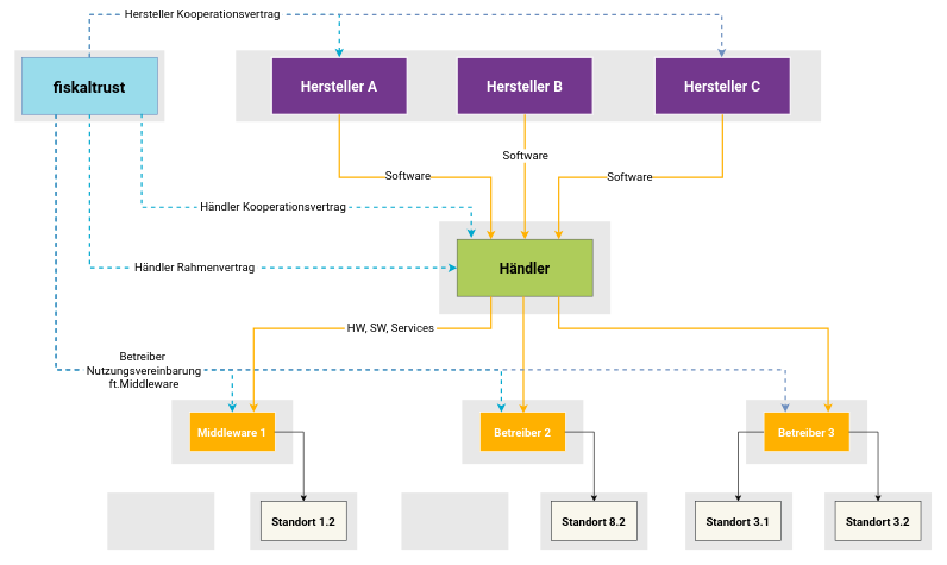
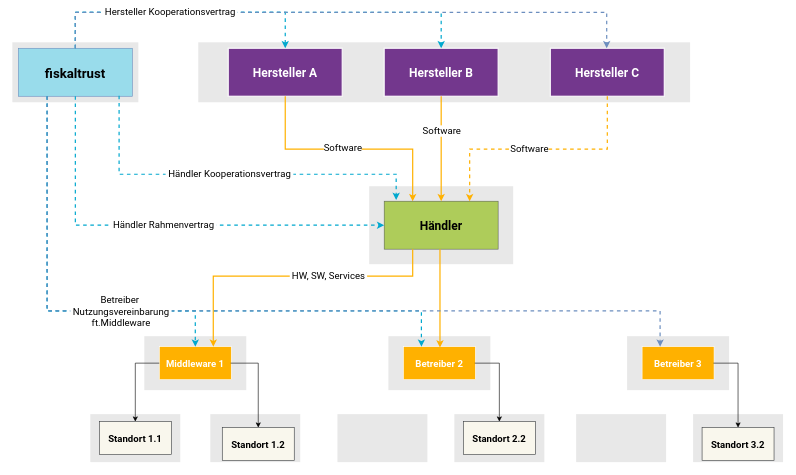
  <mxCell id="0" />
  <mxCell id="1" parent="0" />
  <mxCell id="2" value="" style="strokeColor=none;opacity=30;fillColor=#b2b2b2;" parent="1" vertex="1"><mxGeometry x="330" y="70" width="820" height="100" as="geometry" /></mxCell>
  <mxCell id="3" value="" style="strokeColor=none;opacity=30;fillColor=#b2b2b2;" parent="1" vertex="1"><mxGeometry x="20" y="70" width="210" height="100.0" as="geometry" /></mxCell>
  <mxCell id="4" value="" style="strokeColor=none;opacity=30;fillColor=#b2b2b2;" parent="1" vertex="1"><mxGeometry x="615" y="310" width="240" height="130" as="geometry" /></mxCell>
  <mxCell id="5" value="" style="strokeColor=none;opacity=30;fillColor=#b2b2b2;" parent="1" vertex="1"><mxGeometry x="240" y="560" width="170" height="90" as="geometry" /></mxCell>
  <mxCell id="6" value="" style="strokeColor=none;opacity=30;fillColor=#b2b2b2;" parent="1" vertex="1"><mxGeometry x="350" y="690" width="150" height="80" as="geometry" /></mxCell>
  <mxCell id="7" value="fiskaltrust" style="rounded=0;strokeColor=#6c8ebf;fontStyle=1;fontFamily=Roboto;fontSize=22;fillColor=#99dceb;fontSource=https%3A%2F%2Ffonts.googleapis.com%2Fcss%3Ffamily%3DRoboto;" parent="1" vertex="1"><mxGeometry x="30" y="80" width="190" height="80" as="geometry" /></mxCell>
  <mxCell id="8" value="Hersteller A" style="rounded=0;gradientColor=none;fontColor=#FFFFFF;fontStyle=1;fontFamily=Roboto;fontSize=20;fillColor=#672483;opacity=90;strokeColor=#FFFFFF;strokeWidth=2;fontSource=https%3A%2F%2Ffonts.googleapis.com%2Fcss%3Ffamily%3DRoboto;" parent="1" vertex="1"><mxGeometry x="380" y="80" width="190" height="80" as="geometry" /></mxCell>
  <mxCell id="9" value="" style="edgeStyle=elbowEdgeStyle;elbow=vertical;strokeWidth=2;rounded=0;entryX=0.25;entryY=0;entryDx=0;entryDy=0;fillColor=#ffcc99;strokeColor=#ffb100;" parent="1" source="8" target="17" edge="1"><mxGeometry x="28" y="265.5" width="100" height="100" as="geometry"><mxPoint x="-83" y="245.5" as="sourcePoint" /><mxPoint x="62" y="465.5" as="targetPoint" /></mxGeometry></mxCell>
  <mxCell id="10" value="&lt;font style=&quot;font-size: 16px&quot; color=&quot;#000000&quot; face=&quot;Roboto&quot; data-font-src=&quot;https://fonts.googleapis.com/css?family=Roboto&quot;&gt;Software&lt;/font&gt;" style="edgeLabel;html=1;align=center;verticalAlign=middle;resizable=0;points=[];fontColor=#3399FF;" parent="9" vertex="1" connectable="0"><mxGeometry relative="1" as="geometry"><mxPoint x="-11" y="-3" as="offset" /></mxGeometry></mxCell>
  <mxCell id="11" value="Hersteller B" style="rounded=0;gradientColor=none;fontColor=#FFFFFF;fontStyle=1;fontFamily=Roboto;fontSize=20;fillColor=#672483;opacity=90;strokeColor=#FFFFFF;strokeWidth=2;fontSource=https%3A%2F%2Ffonts.googleapis.com%2Fcss%3Ffamily%3DRoboto;" parent="1" vertex="1"><mxGeometry x="640" y="80" width="190" height="80" as="geometry" /></mxCell>
  <mxCell id="12" value="Hersteller C" style="rounded=0;gradientColor=none;fontColor=#FFFFFF;fontStyle=1;fontFamily=Roboto;fontSize=20;fillColor=#672483;opacity=90;strokeColor=#FFFFFF;strokeWidth=2;fontSource=https%3A%2F%2Ffonts.googleapis.com%2Fcss%3Ffamily%3DRoboto;" parent="1" vertex="1"><mxGeometry x="917" y="80" width="190" height="80" as="geometry" /></mxCell>
  <mxCell id="13" value="" style="edgeStyle=elbowEdgeStyle;elbow=vertical;strokeWidth=2;rounded=0;fillColor=#dae8fc;dashed=1;strokeColor=#00a8ce;" parent="1" source="7" target="8" edge="1"><mxGeometry x="28" y="265.5" width="100" height="100" as="geometry"><mxPoint x="125" y="80" as="sourcePoint" /><mxPoint x="250" y="20" as="targetPoint" /><Array as="points"><mxPoint x="300" y="20" /></Array></mxGeometry></mxCell>
+ <mxCell id="14" value="" style="edgeStyle=elbowEdgeStyle;elbow=vertical;strokeWidth=2;rounded=0;exitX=0.5;exitY=0;exitDx=0;exitDy=0;fillColor=#dae8fc;dashed=1;strokeColor=#00a8ce;" parent="1" source="7" target="11" edge="1"><mxGeometry x="38" y="275.5" width="100" height="100" as="geometry"><mxPoint x="130" y="80" as="sourcePoint" /><mxPoint x="485" y="90" as="targetPoint" /><Array as="points"><mxPoint x="430" y="20" /></Array></mxGeometry></mxCell>
  <mxCell id="15" value="" style="edgeStyle=elbowEdgeStyle;elbow=vertical;strokeWidth=2;rounded=0;entryX=0.5;entryY=0;entryDx=0;entryDy=0;fontColor=#3399FF;fillColor=#dae8fc;strokeColor=#6c8ebf;dashed=1;" parent="1" edge="1"><mxGeometry x="268" y="275.5" width="100" height="100" as="geometry"><mxPoint x="125" y="80" as="sourcePoint" /><mxPoint x="1011" y="80" as="targetPoint" /><Array as="points"><mxPoint x="660" y="20" /></Array></mxGeometry></mxCell>
  <mxCell id="16" value="&lt;font style=&quot;font-size: 16px&quot; color=&quot;#000000&quot; face=&quot;Roboto&quot; data-font-src=&quot;https://fonts.googleapis.com/css?family=Roboto&quot;&gt;&amp;nbsp;Hersteller Kooperationsvertrag&amp;nbsp;&lt;/font&gt;" style="edgeLabel;html=1;align=center;verticalAlign=middle;resizable=0;points=[];fontColor=#3399FF;" parent="15" vertex="1" connectable="0"><mxGeometry relative="1" as="geometry"><mxPoint x="-286" y="-2" as="offset" /></mxGeometry></mxCell>
  <mxCell id="17" value="Händler" style="rounded=0;strokeColor=#36393d;fontStyle=1;fontFamily=Roboto;fontSize=20;fillColor=#96c11f;opacity=70;fontSource=https%3A%2F%2Ffonts.googleapis.com%2Fcss%3Ffamily%3DRoboto;" parent="1" vertex="1"><mxGeometry x="640" y="335" width="190" height="80" as="geometry" /></mxCell>
  <mxCell id="18" value="" style="edgeStyle=elbowEdgeStyle;elbow=vertical;strokeWidth=2;rounded=0;fontColor=#3399FF;fillColor=#dae8fc;dashed=1;strokeColor=#00a8ce;exitX=0.5;exitY=1;exitDx=0;exitDy=0;" parent="1" source="7" target="17" edge="1"><mxGeometry x="279" y="285.5" width="100" height="100" as="geometry"><mxPoint x="125" y="220" as="sourcePoint" /><mxPoint x="590" y="360" as="targetPoint" /><Array as="points"><mxPoint x="173" y="375" /></Array></mxGeometry></mxCell>
  <mxCell id="19" value="&lt;font style=&quot;font-size: 16px&quot; color=&quot;#000000&quot;&gt;&amp;nbsp;Händler Rahmenvertrag&amp;nbsp;&lt;/font&gt;" style="edgeLabel;html=1;align=center;verticalAlign=middle;resizable=0;points=[];fontColor=#3399FF;fontFamily=Roboto;fontSource=https%3A%2F%2Ffonts.googleapis.com%2Fcss%3Ffamily%3DRoboto;" parent="18" vertex="1" connectable="0"><mxGeometry relative="1" as="geometry"><mxPoint x="-4" y="-2" as="offset" /></mxGeometry></mxCell>
  <mxCell id="20" value="" style="edgeStyle=elbowEdgeStyle;elbow=horizontal;strokeWidth=2;rounded=0;entryX=0.5;entryY=0;entryDx=0;entryDy=0;exitX=0.5;exitY=1;exitDx=0;exitDy=0;fillColor=#ffcc99;strokeColor=#ffb100;" parent="1" source="11" target="17" edge="1"><mxGeometry x="38" y="275.5" width="100" height="100" as="geometry"><mxPoint x="485" y="170" as="sourcePoint" /><mxPoint x="676.09" y="346.04" as="targetPoint" /></mxGeometry></mxCell>
  <mxCell id="21" value="&lt;font style=&quot;font-size: 16px&quot; color=&quot;#000000&quot; face=&quot;Roboto&quot; data-font-src=&quot;https://fonts.googleapis.com/css?family=Roboto&quot;&gt;Software&lt;/font&gt;" style="edgeLabel;html=1;align=center;verticalAlign=middle;resizable=0;points=[];fontColor=#3399FF;" parent="20" vertex="1" connectable="0"><mxGeometry relative="1" as="geometry"><mxPoint y="-31" as="offset" /></mxGeometry></mxCell>
- <mxCell id="22" value="" style="edgeStyle=elbowEdgeStyle;elbow=vertical;strokeWidth=2;rounded=0;entryX=0.75;entryY=0;entryDx=0;entryDy=0;exitX=0.5;exitY=1;exitDx=0;exitDy=0;fillColor=#ffcc99;strokeColor=#ffb100;" parent="1" source="12" target="17" edge="1"><mxGeometry x="38" y="275.5" width="100" height="100" as="geometry"><mxPoint x="485" y="170" as="sourcePoint" /><mxPoint x="671.09" y="346.04" as="targetPoint" /><Array as="points"><mxPoint x="900" y="248" /></Array></mxGeometry></mxCell>
+ <mxCell id="22" value="" style="edgeStyle=elbowEdgeStyle;elbow=vertical;strokeWidth=2;rounded=0;entryX=0.75;entryY=0;entryDx=0;entryDy=0;exitX=0.5;exitY=1;exitDx=0;exitDy=0;fillColor=#ffcc99;strokeColor=#ffb100;dashed=1;" parent="1" source="12" target="17" edge="1"><mxGeometry x="38" y="275.5" width="100" height="100" as="geometry"><mxPoint x="485" y="170" as="sourcePoint" /><mxPoint x="671.09" y="346.04" as="targetPoint" /><Array as="points"><mxPoint x="900" y="248" /></Array></mxGeometry></mxCell>
  <mxCell id="23" value="&lt;font style=&quot;font-size: 16px&quot; color=&quot;#000000&quot; face=&quot;Roboto&quot; data-font-src=&quot;https://fonts.googleapis.com/css?family=Roboto&quot;&gt;Software&lt;/font&gt;" style="edgeLabel;html=1;align=center;verticalAlign=middle;resizable=0;points=[];fontColor=#3399FF;" parent="22" vertex="1" connectable="0"><mxGeometry relative="1" as="geometry"><mxPoint x="-17" y="-1" as="offset" /></mxGeometry></mxCell>
  <mxCell id="24" value="Middleware 1" style="rounded=0;fontStyle=1;fontFamily=Roboto;fontSize=16;fontColor=#ffffff;strokeColor=#FFFFFF;fillColor=#ffb100;fontSource=https%3A%2F%2Ffonts.googleapis.com%2Fcss%3Ffamily%3DRoboto;" parent="1" vertex="1"><mxGeometry x="265" y="577.5" width="120" height="55" as="geometry" /></mxCell>
  <mxCell id="25" value="" style="edgeStyle=elbowEdgeStyle;elbow=vertical;strokeWidth=2;rounded=0;entryX=0.75;entryY=0;entryDx=0;entryDy=0;fillColor=#ffcc99;exitX=0.25;exitY=1;exitDx=0;exitDy=0;strokeColor=#ffb100;" parent="1" source="17" target="24" edge="1"><mxGeometry x="38" y="275.5" width="100" height="100" as="geometry"><mxPoint x="485" y="170" as="sourcePoint" /><mxPoint x="697.5" y="345" as="targetPoint" /><Array as="points"><mxPoint x="540" y="460" /></Array></mxGeometry></mxCell>
  <mxCell id="26" value="&lt;font color=&quot;#000000&quot;&gt;&amp;nbsp;HW, SW, Services&amp;nbsp;&lt;/font&gt;" style="edgeLabel;html=1;align=center;verticalAlign=middle;resizable=0;points=[];fontSize=16;fontColor=#FFB570;fontFamily=Roboto;fontSource=https%3A%2F%2Ffonts.googleapis.com%2Fcss%3Ffamily%3DRoboto;" parent="25" vertex="1" connectable="0"><mxGeometry relative="1" as="geometry"><mxPoint x="62" y="-1" as="offset" /></mxGeometry></mxCell>
- <mxCell id="27" value="Standort 1.2" style="rounded=0;fillColor=#f9f7ed;fontStyle=1;fontFamily=Roboto;fontSize=16;strokeColor=#36393d;fontSource=https%3A%2F%2Ffonts.googleapis.com%2Fcss%3Ffamily%3DRoboto;" parent="1" vertex="1"><mxGeometry x="365" y="702.5" width="120" height="55" as="geometry" /></mxCell>
+ <mxCell id="27" value="Standort 1.2" style="rounded=0;fillColor=#f9f7ed;fontStyle=1;fontFamily=Roboto;fontSize=16;strokeColor=#36393d;fontSource=https%3A%2F%2Ffonts.googleapis.com%2Fcss%3Ffamily%3DRoboto;" parent="1" vertex="1"><mxGeometry x="370" y="712.5" width="120" height="55" as="geometry" /></mxCell>
  <mxCell id="28" value="" style="strokeColor=none;opacity=30;fillColor=#b2b2b2;" parent="1" vertex="1"><mxGeometry x="150" y="690" width="150" height="80" as="geometry" /></mxCell>
+ <mxCell id="29" value="Standort 1.1" style="rounded=0;fillColor=#f9f7ed;fontStyle=1;fontFamily=Roboto;fontSize=16;strokeColor=#36393d;fontSource=https%3A%2F%2Ffonts.googleapis.com%2Fcss%3Ffamily%3DRoboto;" parent="1" vertex="1"><mxGeometry x="165" y="702.5" width="120" height="55" as="geometry" /></mxCell>
  <mxCell id="30" value="" style="edgeStyle=elbowEdgeStyle;elbow=vertical;strokeWidth=1;rounded=0;fontColor=#3399FF;fillColor=#dae8fc;entryX=0.5;entryY=0;entryDx=0;entryDy=0;" parent="1" target="27" edge="1"><mxGeometry x="319" y="325.5" width="100" height="100" as="geometry"><mxPoint x="384" y="605" as="sourcePoint" /><mxPoint x="220" y="720" as="targetPoint" /><Array as="points"><mxPoint x="440" y="605" /></Array></mxGeometry></mxCell>
+ <mxCell id="31" value="" style="edgeStyle=elbowEdgeStyle;elbow=vertical;strokeWidth=1;rounded=0;fontColor=#3399FF;fillColor=#dae8fc;entryX=0.5;entryY=0;entryDx=0;entryDy=0;exitX=0;exitY=0.5;exitDx=0;exitDy=0;" parent="1" source="24" target="29" edge="1"><mxGeometry x="319" y="335.5" width="100" height="100" as="geometry"><mxPoint x="230" y="605" as="sourcePoint" /><mxPoint x="265" y="820" as="targetPoint" /><Array as="points"><mxPoint x="190" y="605" /></Array></mxGeometry></mxCell>
  <mxCell id="32" value="" style="strokeColor=none;opacity=30;fillColor=#b2b2b2;" parent="1" vertex="1"><mxGeometry x="647" y="560" width="170" height="90" as="geometry" /></mxCell>
  <mxCell id="33" value="" style="strokeColor=none;opacity=30;fillColor=#b2b2b2;" parent="1" vertex="1"><mxGeometry x="757" y="690" width="150" height="80" as="geometry" /></mxCell>
  <mxCell id="34" value="Betreiber 2" style="rounded=0;fontStyle=1;fontFamily=Roboto;fontSize=16;fontColor=#ffffff;strokeColor=#FFFFFF;fillColor=#ffb100;fontSource=https%3A%2F%2Ffonts.googleapis.com%2Fcss%3Ffamily%3DRoboto;" parent="1" vertex="1"><mxGeometry x="672" y="577.5" width="120" height="55" as="geometry" /></mxCell>
- <mxCell id="35" value="Standort 8.2" style="rounded=0;fillColor=#f9f7ed;fontStyle=1;fontFamily=Roboto;fontSize=16;strokeColor=#36393d;fontSource=https%3A%2F%2Ffonts.googleapis.com%2Fcss%3Ffamily%3DRoboto;" parent="1" vertex="1"><mxGeometry x="772" y="702.5" width="120" height="55" as="geometry" /></mxCell>
+ <mxCell id="35" value="Standort 2.2" style="rounded=0;fillColor=#f9f7ed;fontStyle=1;fontFamily=Roboto;fontSize=16;strokeColor=#36393d;fontSource=https%3A%2F%2Ffonts.googleapis.com%2Fcss%3Ffamily%3DRoboto;" parent="1" vertex="1"><mxGeometry x="772" y="702.5" width="120" height="55" as="geometry" /></mxCell>
  <mxCell id="36" value="" style="strokeColor=none;opacity=30;fillColor=#b2b2b2;" parent="1" vertex="1"><mxGeometry x="562" y="690" width="150" height="80" as="geometry" /></mxCell>
  <mxCell id="37" value="" style="edgeStyle=elbowEdgeStyle;elbow=vertical;strokeWidth=1;rounded=0;fontColor=#3399FF;fillColor=#dae8fc;entryX=0.5;entryY=0;entryDx=0;entryDy=0;" parent="1" target="35" edge="1"><mxGeometry x="726" y="325.5" width="100" height="100" as="geometry"><mxPoint x="791" y="605" as="sourcePoint" /><mxPoint x="627" y="720" as="targetPoint" /><Array as="points"><mxPoint x="847" y="605" /></Array></mxGeometry></mxCell>
  <mxCell id="38" value="" style="edgeStyle=elbowEdgeStyle;elbow=vertical;strokeWidth=2;rounded=0;fillColor=#ffcc99;strokeColor=#ffb100;" parent="1" edge="1"><mxGeometry x="49" y="285.5" width="100" height="100" as="geometry"><mxPoint x="733" y="415" as="sourcePoint" /><mxPoint x="733" y="579" as="targetPoint" /><Array as="points"><mxPoint x="661" y="500" /></Array></mxGeometry></mxCell>
  <mxCell id="39" value="" style="edgeStyle=elbowEdgeStyle;elbow=vertical;strokeWidth=2;rounded=0;fontColor=#3399FF;fillColor=#dae8fc;dashed=1;entryX=0.5;entryY=0;entryDx=0;entryDy=0;strokeColor=#00a8ce;" parent="1" target="24" edge="1"><mxGeometry x="289" y="273.5" width="100" height="100" as="geometry"><mxPoint x="78" y="160" as="sourcePoint" /><mxPoint x="325" y="555.5" as="targetPoint" /><Array as="points"><mxPoint x="200" y="518" /></Array></mxGeometry></mxCell>
  <mxCell id="40" value="" style="edgeStyle=elbowEdgeStyle;elbow=vertical;strokeWidth=2;rounded=0;fontColor=#3399FF;fillColor=#dae8fc;dashed=1;entryX=0.25;entryY=0;entryDx=0;entryDy=0;strokeColor=#00a8ce;" parent="1" target="34" edge="1"><mxGeometry x="299" y="283.5" width="100" height="100" as="geometry"><mxPoint x="78" y="160" as="sourcePoint" /><mxPoint x="702" y="566.5" as="targetPoint" /><Array as="points"><mxPoint x="310" y="518" /></Array></mxGeometry></mxCell>
  <mxCell id="41" value="" style="strokeColor=none;opacity=30;fillColor=#b2b2b2;" parent="1" vertex="1"><mxGeometry x="1045" y="560" width="170" height="90" as="geometry" /></mxCell>
  <mxCell id="42" value="" style="strokeColor=none;opacity=30;fillColor=#b2b2b2;" parent="1" vertex="1"><mxGeometry x="1155" y="690" width="150" height="80" as="geometry" /></mxCell>
  <mxCell id="43" value="Betreiber 3" style="rounded=0;fontStyle=1;fontFamily=Roboto;fontSize=16;fontColor=#ffffff;strokeColor=#FFFFFF;fillColor=#ffb100;fontSource=https%3A%2F%2Ffonts.googleapis.com%2Fcss%3Ffamily%3DRoboto;" parent="1" vertex="1"><mxGeometry x="1070" y="577.5" width="120" height="55" as="geometry" /></mxCell>
- <mxCell id="44" value="Standort 3.2" style="rounded=0;fillColor=#f9f7ed;fontStyle=1;fontFamily=Roboto;fontSize=16;strokeColor=#36393d;fontSource=https%3A%2F%2Ffonts.googleapis.com%2Fcss%3Ffamily%3DRoboto;" parent="1" vertex="1"><mxGeometry x="1170" y="702.5" width="120" height="55" as="geometry" /></mxCell>
+ <mxCell id="44" value="Standort 3.2" style="rounded=0;fillColor=#f9f7ed;fontStyle=1;fontFamily=Roboto;fontSize=16;strokeColor=#36393d;fontSource=https%3A%2F%2Ffonts.googleapis.com%2Fcss%3Ffamily%3DRoboto;" parent="1" vertex="1"><mxGeometry x="1170" y="712.5" width="120" height="55" as="geometry" /></mxCell>
  <mxCell id="45" value="" style="strokeColor=none;opacity=30;fillColor=#b2b2b2;" parent="1" vertex="1"><mxGeometry x="960" y="690" width="150" height="80" as="geometry" /></mxCell>
- <mxCell id="46" value="Standort 3.1" style="rounded=0;fillColor=#f9f7ed;fontStyle=1;fontFamily=Roboto;fontSize=16;strokeColor=#36393d;fontSource=https%3A%2F%2Ffonts.googleapis.com%2Fcss%3Ffamily%3DRoboto;" parent="1" vertex="1"><mxGeometry x="974" y="702.5" width="120" height="55" as="geometry" /></mxCell>
  <mxCell id="47" value="" style="edgeStyle=elbowEdgeStyle;elbow=vertical;strokeWidth=1;rounded=0;fontColor=#3399FF;fillColor=#dae8fc;entryX=0.5;entryY=0;entryDx=0;entryDy=0;" parent="1" target="44" edge="1"><mxGeometry x="1124" y="325.5" width="100" height="100" as="geometry"><mxPoint x="1189" y="605" as="sourcePoint" /><mxPoint x="1025" y="720" as="targetPoint" /><Array as="points"><mxPoint x="1245" y="605" /></Array></mxGeometry></mxCell>
- <mxCell id="48" value="" style="edgeStyle=elbowEdgeStyle;elbow=vertical;strokeWidth=1;rounded=0;fontColor=#3399FF;fillColor=#dae8fc;entryX=0.5;entryY=0;entryDx=0;entryDy=0;exitX=0;exitY=0.5;exitDx=0;exitDy=0;" parent="1" source="43" target="46" edge="1"><mxGeometry x="1124" y="335.5" width="100" height="100" as="geometry"><mxPoint x="1035" y="605" as="sourcePoint" /><mxPoint x="1070" y="820" as="targetPoint" /><Array as="points"><mxPoint x="995" y="605" /></Array></mxGeometry></mxCell>
  <mxCell id="49" value="" style="edgeStyle=elbowEdgeStyle;elbow=vertical;strokeWidth=2;rounded=0;fontColor=#3399FF;fillColor=#dae8fc;strokeColor=#6c8ebf;dashed=1;entryX=0.25;entryY=0;entryDx=0;entryDy=0;" parent="1" target="43" edge="1"><mxGeometry x="309" y="293.5" width="100" height="100" as="geometry"><mxPoint x="78" y="160" as="sourcePoint" /><mxPoint x="1080" y="548" as="targetPoint" /><Array as="points"><mxPoint x="450" y="518" /></Array></mxGeometry></mxCell>
  <mxCell id="50" value="&lt;font style=&quot;font-size: 16px&quot; color=&quot;#000000&quot;&gt;Betreiber&amp;nbsp;&lt;br&gt;&amp;nbsp;Nutzungsvereinbarung&amp;nbsp;&lt;br&gt;ft.Middleware&lt;/font&gt;" style="edgeLabel;html=1;align=center;verticalAlign=middle;resizable=0;points=[];fontColor=#3399FF;fontFamily=Roboto;fontSource=https%3A%2F%2Ffonts.googleapis.com%2Fcss%3Ffamily%3DRoboto;" parent="49" vertex="1" connectable="0"><mxGeometry relative="1" as="geometry"><mxPoint x="-240" as="offset" /></mxGeometry></mxCell>
- <mxCell id="51" value="" style="edgeStyle=elbowEdgeStyle;elbow=vertical;strokeWidth=2;rounded=0;fillColor=#ffcc99;exitX=0.75;exitY=1;exitDx=0;exitDy=0;entryX=0.75;entryY=0;entryDx=0;entryDy=0;strokeColor=#ffb100;" parent="1" source="17" target="43" edge="1"><mxGeometry x="63" y="295.5" width="100" height="100" as="geometry"><mxPoint x="735" y="420" as="sourcePoint" /><mxPoint x="990" y="460" as="targetPoint" /><Array as="points"><mxPoint x="795" y="460" /></Array></mxGeometry></mxCell>
  <mxCell id="52" value="" style="edgeStyle=elbowEdgeStyle;elbow=vertical;strokeWidth=2;rounded=0;fontColor=#3399FF;fillColor=#dae8fc;dashed=1;exitX=0.884;exitY=0.988;exitDx=0;exitDy=0;entryX=0.105;entryY=-0.025;entryDx=0;entryDy=0;entryPerimeter=0;exitPerimeter=0;strokeColor=#00a8ce;" parent="1" source="7" target="17" edge="1"><mxGeometry x="289" y="295.5" width="100" height="100" as="geometry"><mxPoint x="182.5" y="170" as="sourcePoint" /><mxPoint x="650" y="365" as="targetPoint" /><Array as="points"><mxPoint x="240" y="290" /></Array></mxGeometry></mxCell>
  <mxCell id="53" value="&lt;font style=&quot;font-size: 16px&quot; color=&quot;#000000&quot; face=&quot;Roboto&quot; data-font-src=&quot;https://fonts.googleapis.com/css?family=Roboto&quot;&gt;&amp;nbsp;Händler Kooperationsvertrag&amp;nbsp;&lt;/font&gt;" style="edgeLabel;html=1;align=center;verticalAlign=middle;resizable=0;points=[];fontColor=#3399FF;" parent="52" vertex="1" connectable="0"><mxGeometry relative="1" as="geometry"><mxPoint x="-4" y="-2" as="offset" /></mxGeometry></mxCell>
